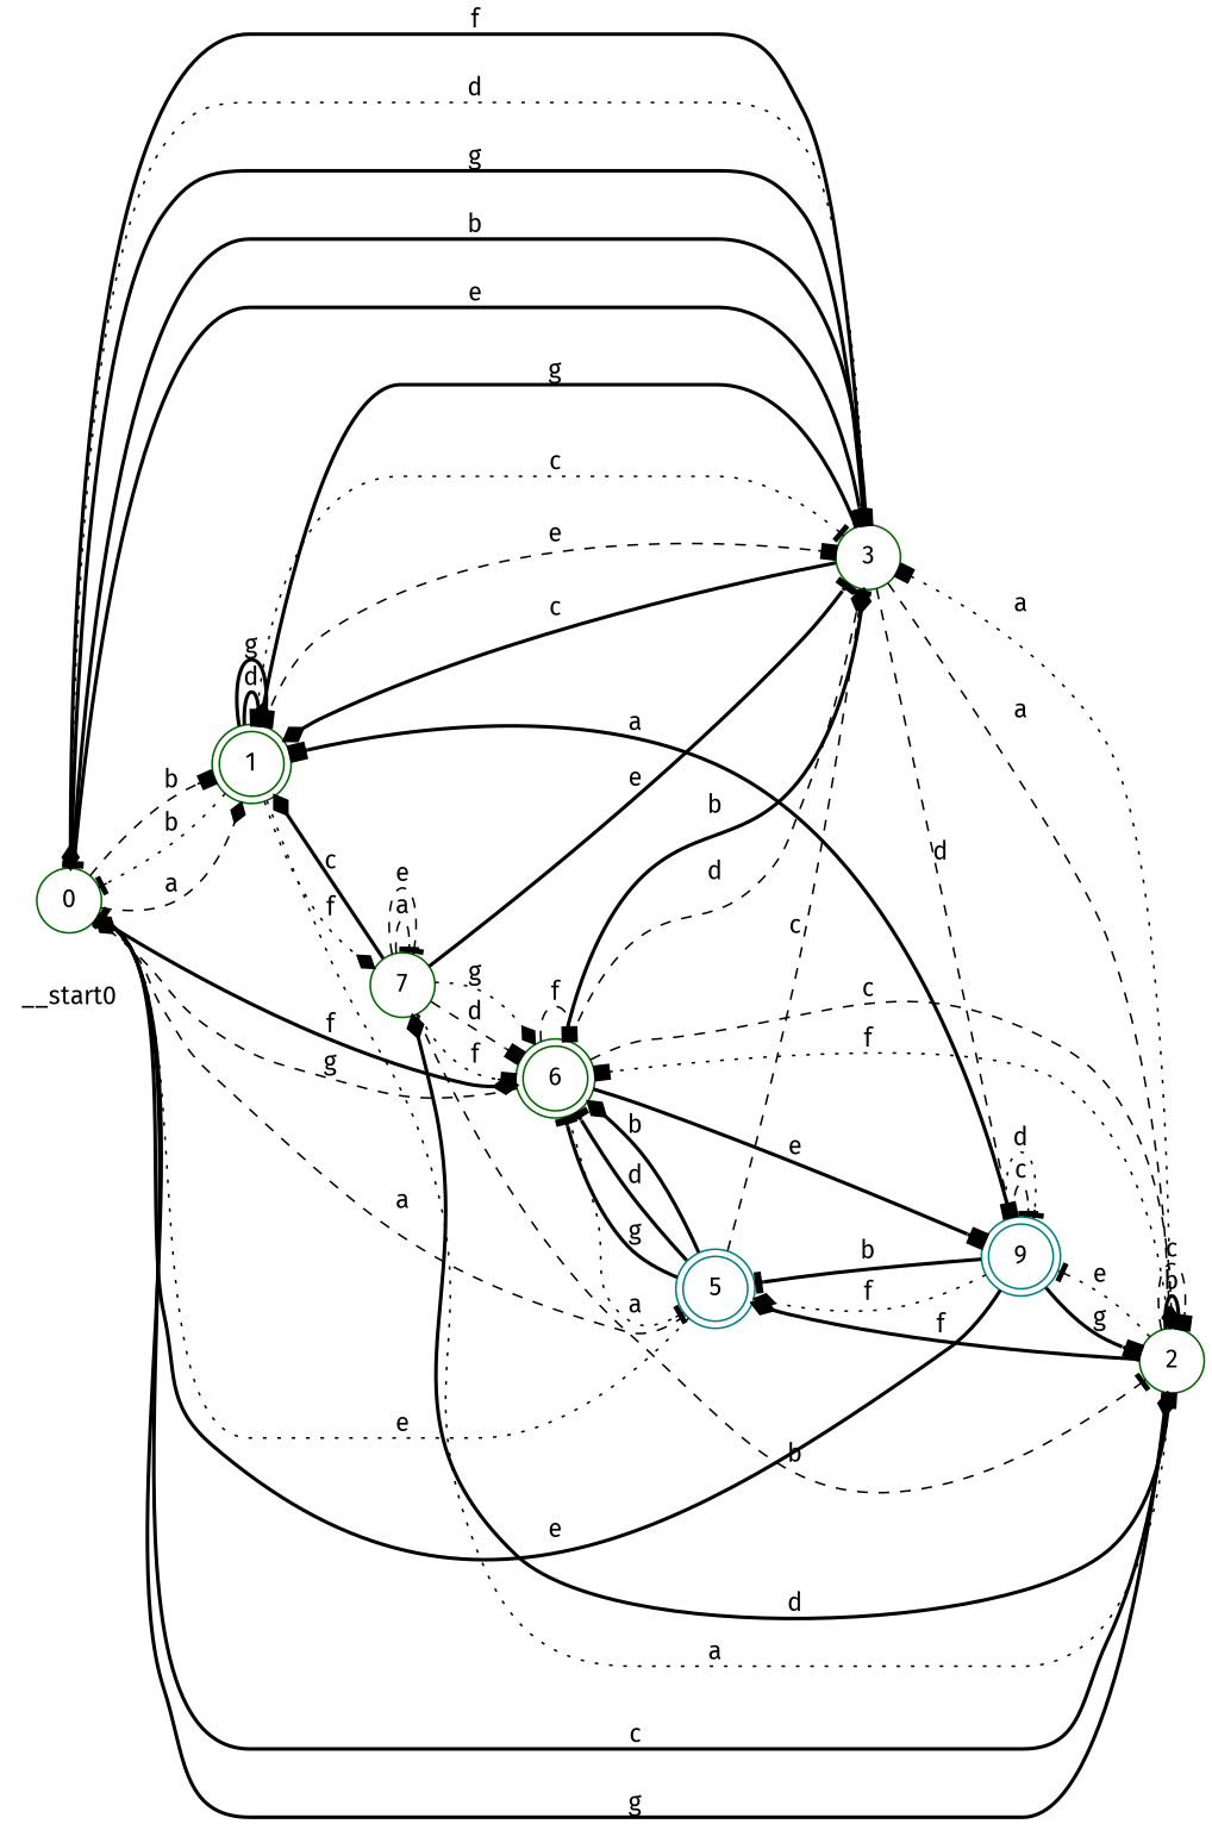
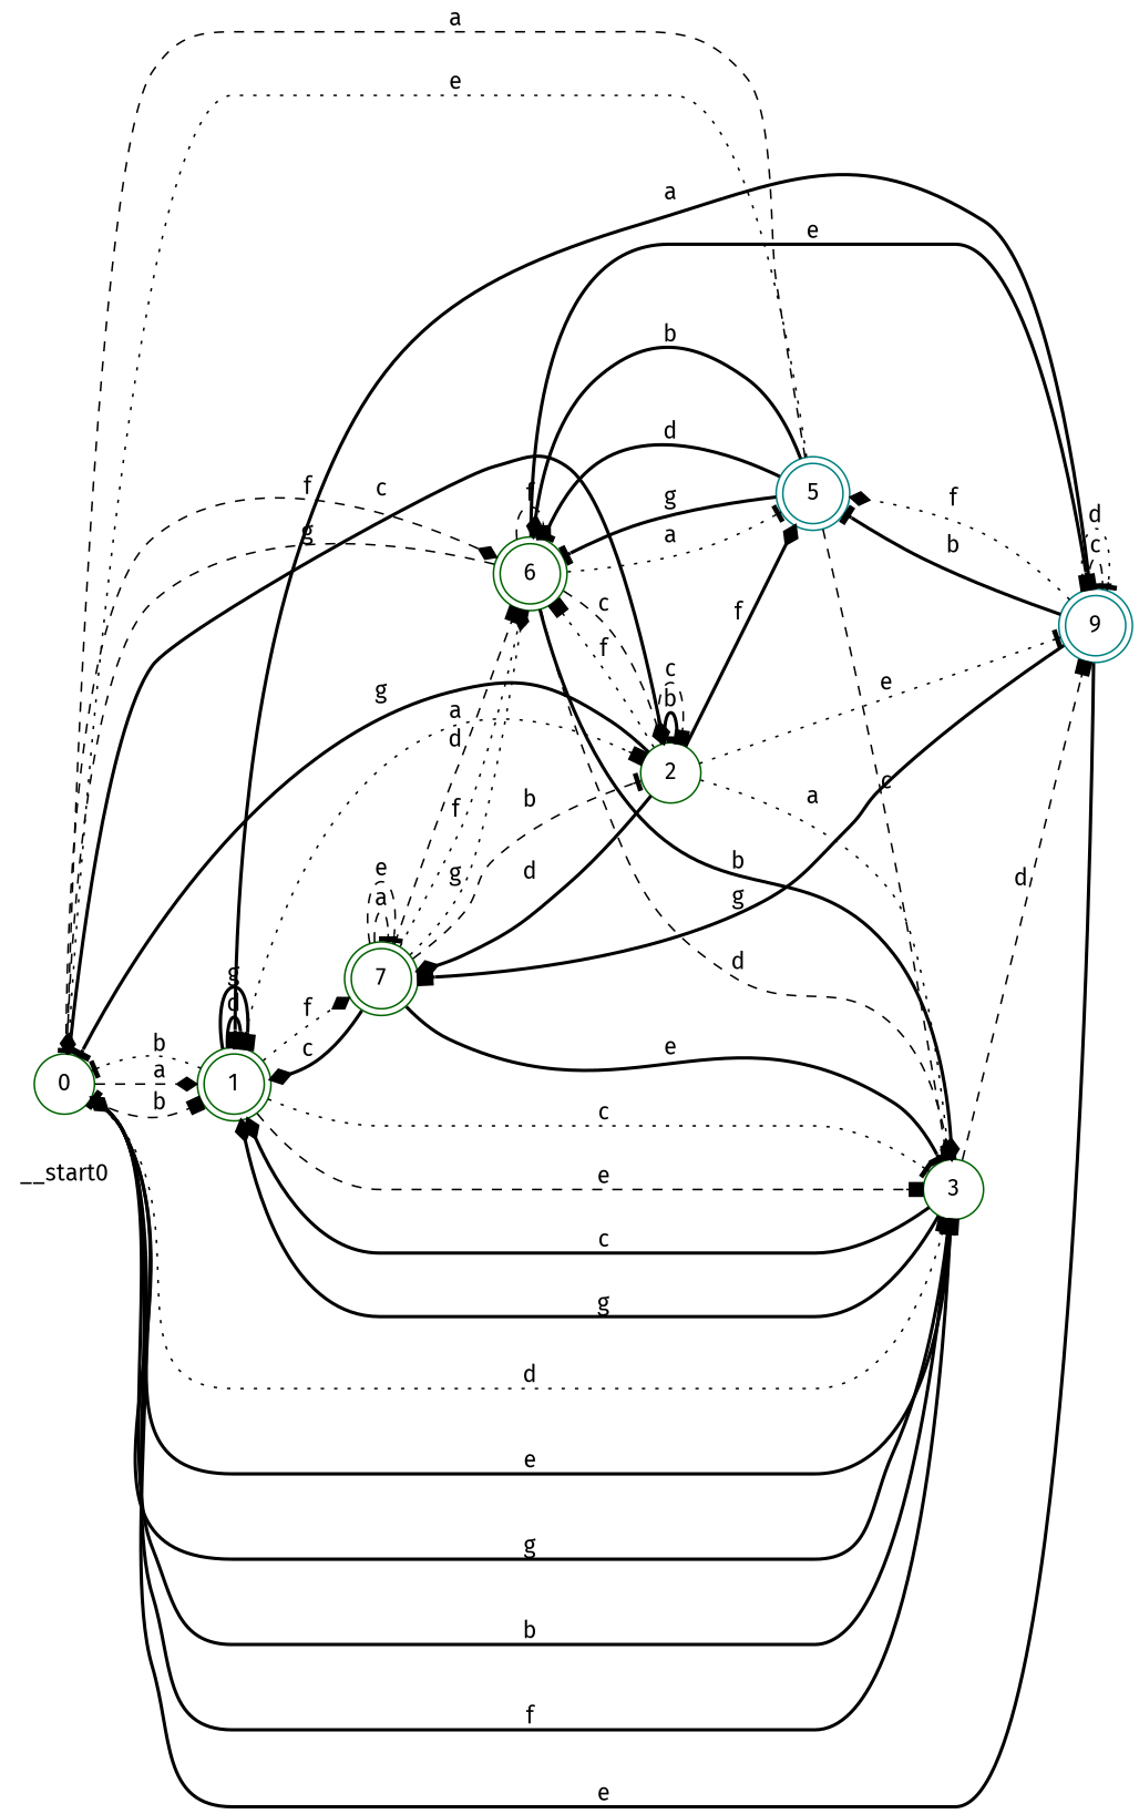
  digraph {
    fontname="Fira Sans"
    rankdir=LR
    node [color=darkgreen fontname="Fira Sans" shape=doublecircle fillcolor=white style="rounded,filled"]
    edge [arrowhead=diamond fontname="Fira Sans" style=bold]
    __start0 [color=gray40 shape=none fillcolor="" style=""]
    n2 [label=0 shape=circle style=filled]
    n3 [label=1]
    n4 [label=2 shape=circle]
    n5 [label=3 shape=circle style=filled]
    n6 [label=6]
-   n7 [label=7 shape=circle]
+   n7 [label=7]
    n8 [color=teal label=9]
    n9 [color=teal label=5]
    n2 -> n3 [label=a style=dashed]
    n2 -> n3 [arrowhead=box label=b style=dashed]
    n2 -> n4 [label=c]
    n2 -> n5 [arrowhead=box label=d style=dotted]
    n2 -> n5 [arrowhead=box label=e]
    n2 -> n5 [arrowhead=box label=g]
-   n2 -> n6 [label=f]
+   n2 -> n6 [label=f style=dashed]
    n3 -> n2 [arrowhead=tee label=b style=dotted]
    n3 -> n3 [arrowhead=box label=d]
    n3 -> n3 [arrowhead=box label=g]
    n3 -> n4 [arrowhead=box label=a style=dotted]
    n3 -> n5 [arrowhead=tee label=c style=dotted]
    n3 -> n5 [arrowhead=box label=e style=dashed]
    n3 -> n7 [label=f style=dotted]
    n4 -> n2 [arrowhead=tee label=g]
    n4 -> n4 [arrowhead=tee label=b]
    n4 -> n4 [arrowhead=box label=c style=dashed]
    n4 -> n5 [arrowhead=box label=a style=dotted]
    n4 -> n6 [arrowhead=box label=f style=dotted]
    n4 -> n7 [label=d]
    n4 -> n8 [arrowhead=tee label=e style=dotted]
    n4 -> n9 [label=f]
    n5 -> n2 [arrowhead=tee label=b]
    n5 -> n2 [label=f]
    n5 -> n3 [label=c]
    n5 -> n3 [label=g]
-   n5 -> n4 [label=a style=dashed]
    n5 -> n8 [arrowhead=box label=d style=dashed]
    n6 -> n2 [label=g style=dashed]
    n6 -> n4 [label=c style=dashed]
    n6 -> n5 [label=b]
    n6 -> n5 [label=d style=dashed]
    n6 -> n6 [arrowhead=box label=f style=dashed]
    n6 -> n8 [arrowhead=box label=e]
    n6 -> n9 [arrowhead=tee label=a style=dotted]
    n7 -> n3 [label=c]
    n7 -> n4 [arrowhead=tee label=b style=dashed]
    n7 -> n5 [arrowhead=tee label=e]
    n7 -> n6 [arrowhead=box label=d style=dashed]
    n7 -> n6 [arrowhead=box label=f style=dotted]
    n7 -> n6 [label=g style=dotted]
    n7 -> n7 [arrowhead=tee label=a style=dashed]
    n7 -> n7 [arrowhead=tee label=e style=dashed]
    n8 -> n2 [arrowhead=tee label=e]
    n8 -> n3 [arrowhead=box label=a]
-   n8 -> n4 [arrowhead=box label=g]
+   n8 -> n7 [arrowhead=box label=g]
    n8 -> n8 [arrowhead=tee label=c style=dashed]
    n8 -> n8 [arrowhead=tee label=d style=dotted]
    n8 -> n9 [arrowhead=tee label=b]
    n8 -> n9 [label=f style=dotted]
    n9 -> n2 [arrowhead=tee label=a style=dashed]
    n9 -> n2 [label=e style=dotted]
    n9 -> n5 [arrowhead=tee label=c style=dashed]
    n9 -> n6 [label=b]
    n9 -> n6 [arrowhead=tee label=d]
    n9 -> n6 [arrowhead=tee label=g]
  }
